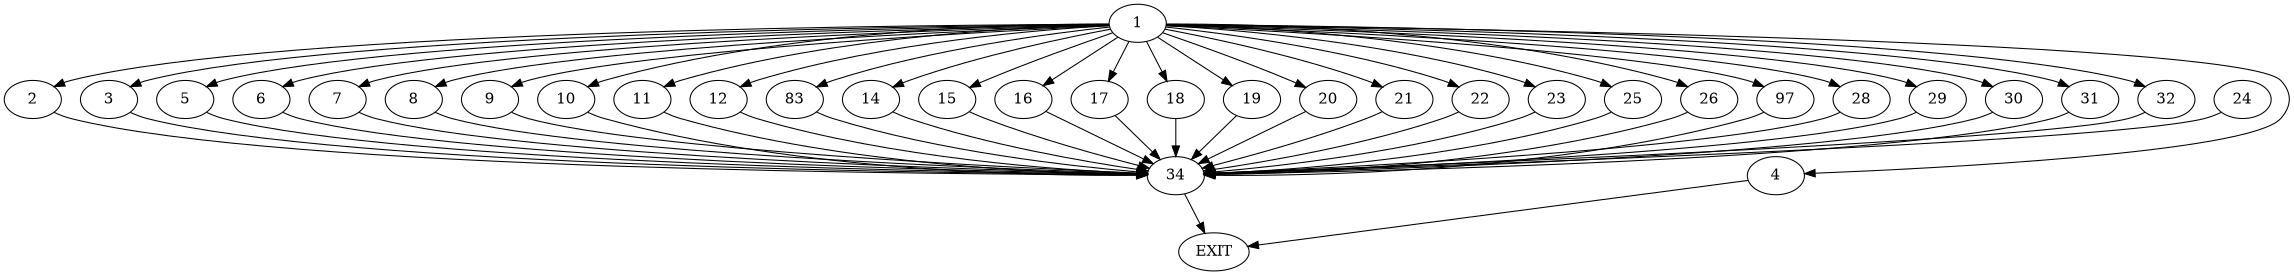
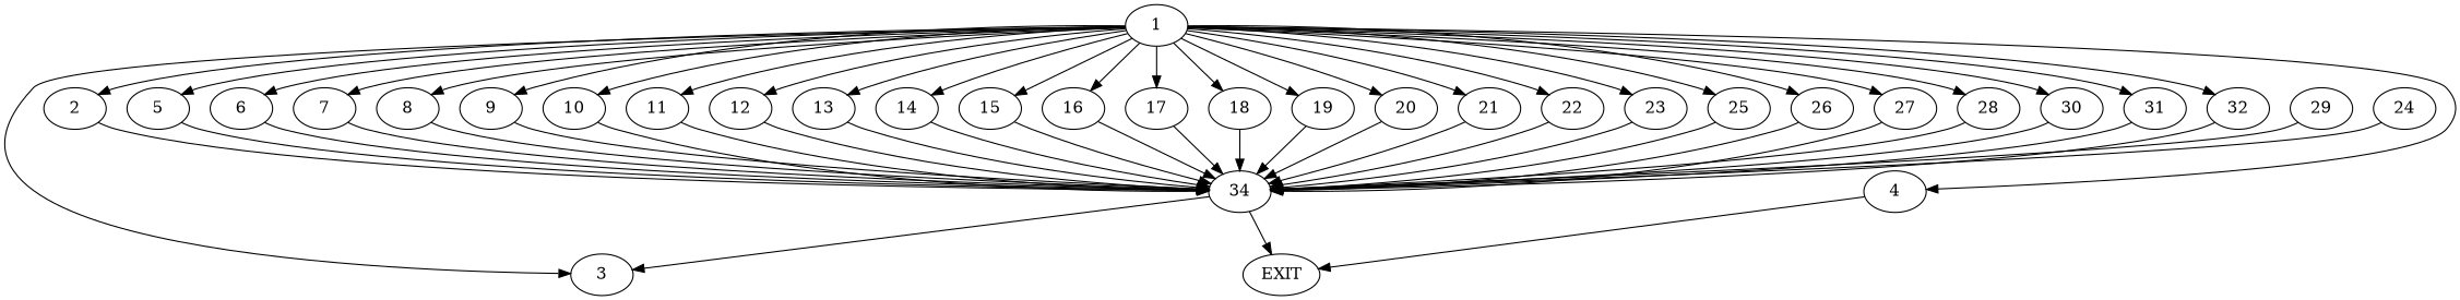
  digraph {
    1
    2
    3
    4
    5
    6
    7
    8
    9
    10
    11
    12
-   13 [label=83]
+   13
    14
    15
    16
    17
    18
    19
    20
    21
    22
    23
    25
    26
-   27 [label=97]
+   27
    28
    29
    30
    31
    32
    n32 [label=EXIT]
    n33 [label=34]
    24
    1 -> 2
    1 -> 3
    1 -> 4
    1 -> 5
    1 -> 6
    1 -> 7
    1 -> 8
    1 -> 9
    1 -> 10
    1 -> 11
    1 -> 12
    1 -> 13
    1 -> 14
    1 -> 15
    1 -> 16
    1 -> 17
    1 -> 18
    1 -> 19
    1 -> 20
    1 -> 21
    1 -> 22
    1 -> 23
    1 -> 25
    1 -> 26
    1 -> 27
    1 -> 28
-   1 -> 29
    1 -> 30
    1 -> 31
    1 -> 32
    2 -> n33
-   3 -> n33
+   n33 -> 3
    4 -> n32
    5 -> n33
    6 -> n33
    7 -> n33
    8 -> n33
    9 -> n33
    10 -> n33
    11 -> n33
    12 -> n33
    13 -> n33
    14 -> n33
    15 -> n33
    16 -> n33
    17 -> n33
    18 -> n33
    19 -> n33
    20 -> n33
    21 -> n33
    22 -> n33
    23 -> n33
    25 -> n33
    26 -> n33
    27 -> n33
    28 -> n33
    29 -> n33
    30 -> n33
    31 -> n33
    32 -> n33
    n33 -> n32
    24 -> n33
  }
